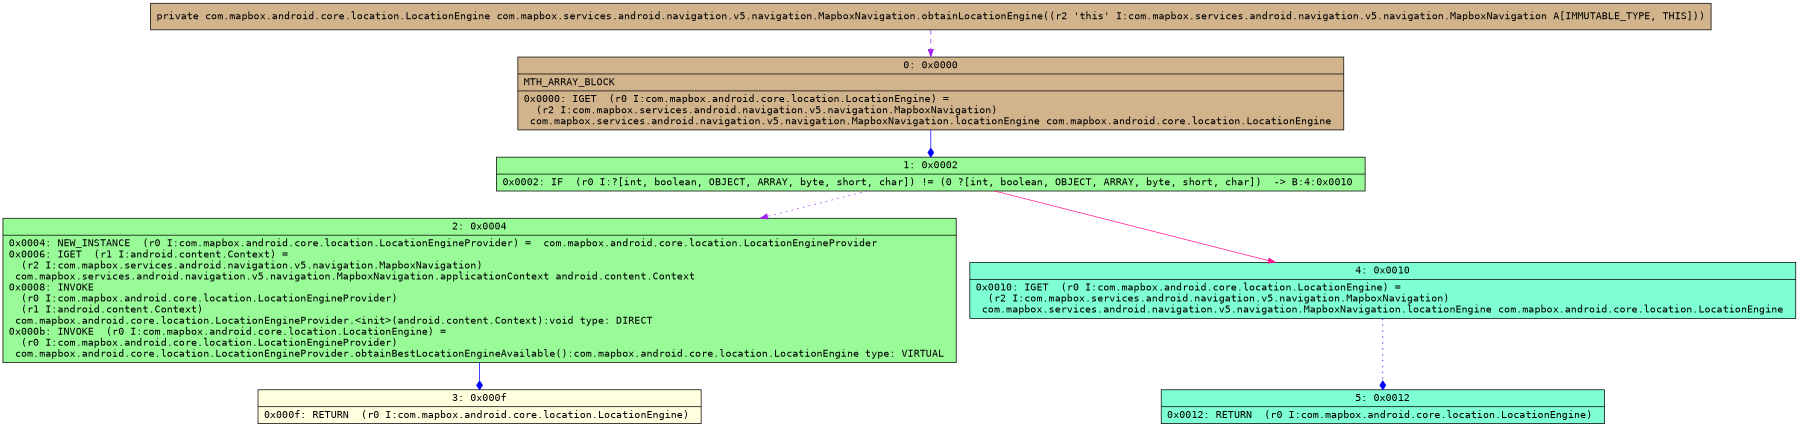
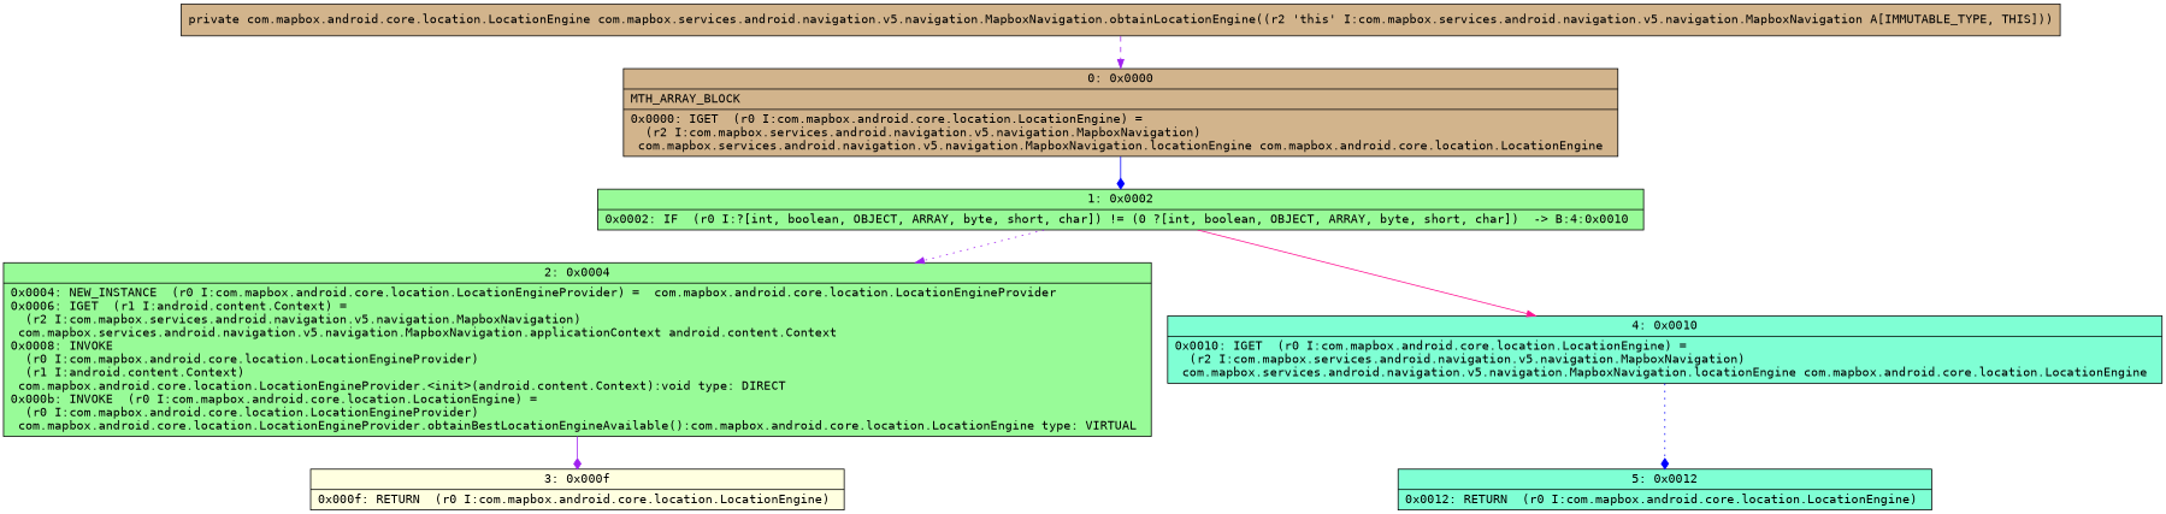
  digraph {
    fontname="DejaVu Sans Mono"
    node [fillcolor=tan fontname="DejaVu Sans Mono" shape=record style=filled]
    edge [arrowhead=diamond color=blue fontname="DejaVu Sans Mono" style=solid]
    n1 [label="{0\:\ 0x0000|MTH_ARRAY_BLOCK\l|0x0000: IGET  (r0 I:com.mapbox.android.core.location.LocationEngine) = \l  (r2 I:com.mapbox.services.android.navigation.v5.navigation.MapboxNavigation)\l com.mapbox.services.android.navigation.v5.navigation.MapboxNavigation.locationEngine com.mapbox.android.core.location.LocationEngine \l}"]
    n2 [fillcolor=palegreen label="{1\:\ 0x0002|0x0002: IF  (r0 I:?[int, boolean, OBJECT, ARRAY, byte, short, char]) != (0 ?[int, boolean, OBJECT, ARRAY, byte, short, char])  \-\> B:4:0x0010 \l}"]
    n3 [fillcolor=palegreen label="{2\:\ 0x0004|0x0004: NEW_INSTANCE  (r0 I:com.mapbox.android.core.location.LocationEngineProvider) =  com.mapbox.android.core.location.LocationEngineProvider \l0x0006: IGET  (r1 I:android.content.Context) = \l  (r2 I:com.mapbox.services.android.navigation.v5.navigation.MapboxNavigation)\l com.mapbox.services.android.navigation.v5.navigation.MapboxNavigation.applicationContext android.content.Context \l0x0008: INVOKE  \l  (r0 I:com.mapbox.android.core.location.LocationEngineProvider)\l  (r1 I:android.content.Context)\l com.mapbox.android.core.location.LocationEngineProvider.\<init\>(android.content.Context):void type: DIRECT \l0x000b: INVOKE  (r0 I:com.mapbox.android.core.location.LocationEngine) = \l  (r0 I:com.mapbox.android.core.location.LocationEngineProvider)\l com.mapbox.android.core.location.LocationEngineProvider.obtainBestLocationEngineAvailable():com.mapbox.android.core.location.LocationEngine type: VIRTUAL \l}"]
    n4 [fillcolor=aquamarine label="{4\:\ 0x0010|0x0010: IGET  (r0 I:com.mapbox.android.core.location.LocationEngine) = \l  (r2 I:com.mapbox.services.android.navigation.v5.navigation.MapboxNavigation)\l com.mapbox.services.android.navigation.v5.navigation.MapboxNavigation.locationEngine com.mapbox.android.core.location.LocationEngine \l}"]
    n5 [fillcolor=lightyellow label="{3\:\ 0x000f|0x000f: RETURN  (r0 I:com.mapbox.android.core.location.LocationEngine) \l}"]
    n6 [fillcolor=aquamarine label="{5\:\ 0x0012|0x0012: RETURN  (r0 I:com.mapbox.android.core.location.LocationEngine) \l}"]
    n7 [label="{private com.mapbox.android.core.location.LocationEngine com.mapbox.services.android.navigation.v5.navigation.MapboxNavigation.obtainLocationEngine((r2 'this' I:com.mapbox.services.android.navigation.v5.navigation.MapboxNavigation A[IMMUTABLE_TYPE, THIS])) }"]
    n1 -> n2
    n2 -> n3 [arrowhead=normal color=purple style=dotted]
    n2 -> n4 [arrowhead=normal color=deeppink]
-   n3 -> n5
+   n3 -> n5 [color=purple]
    n4 -> n6 [style=dotted]
    n7 -> n1 [arrowhead=normal color=purple style=dashed]
  }
